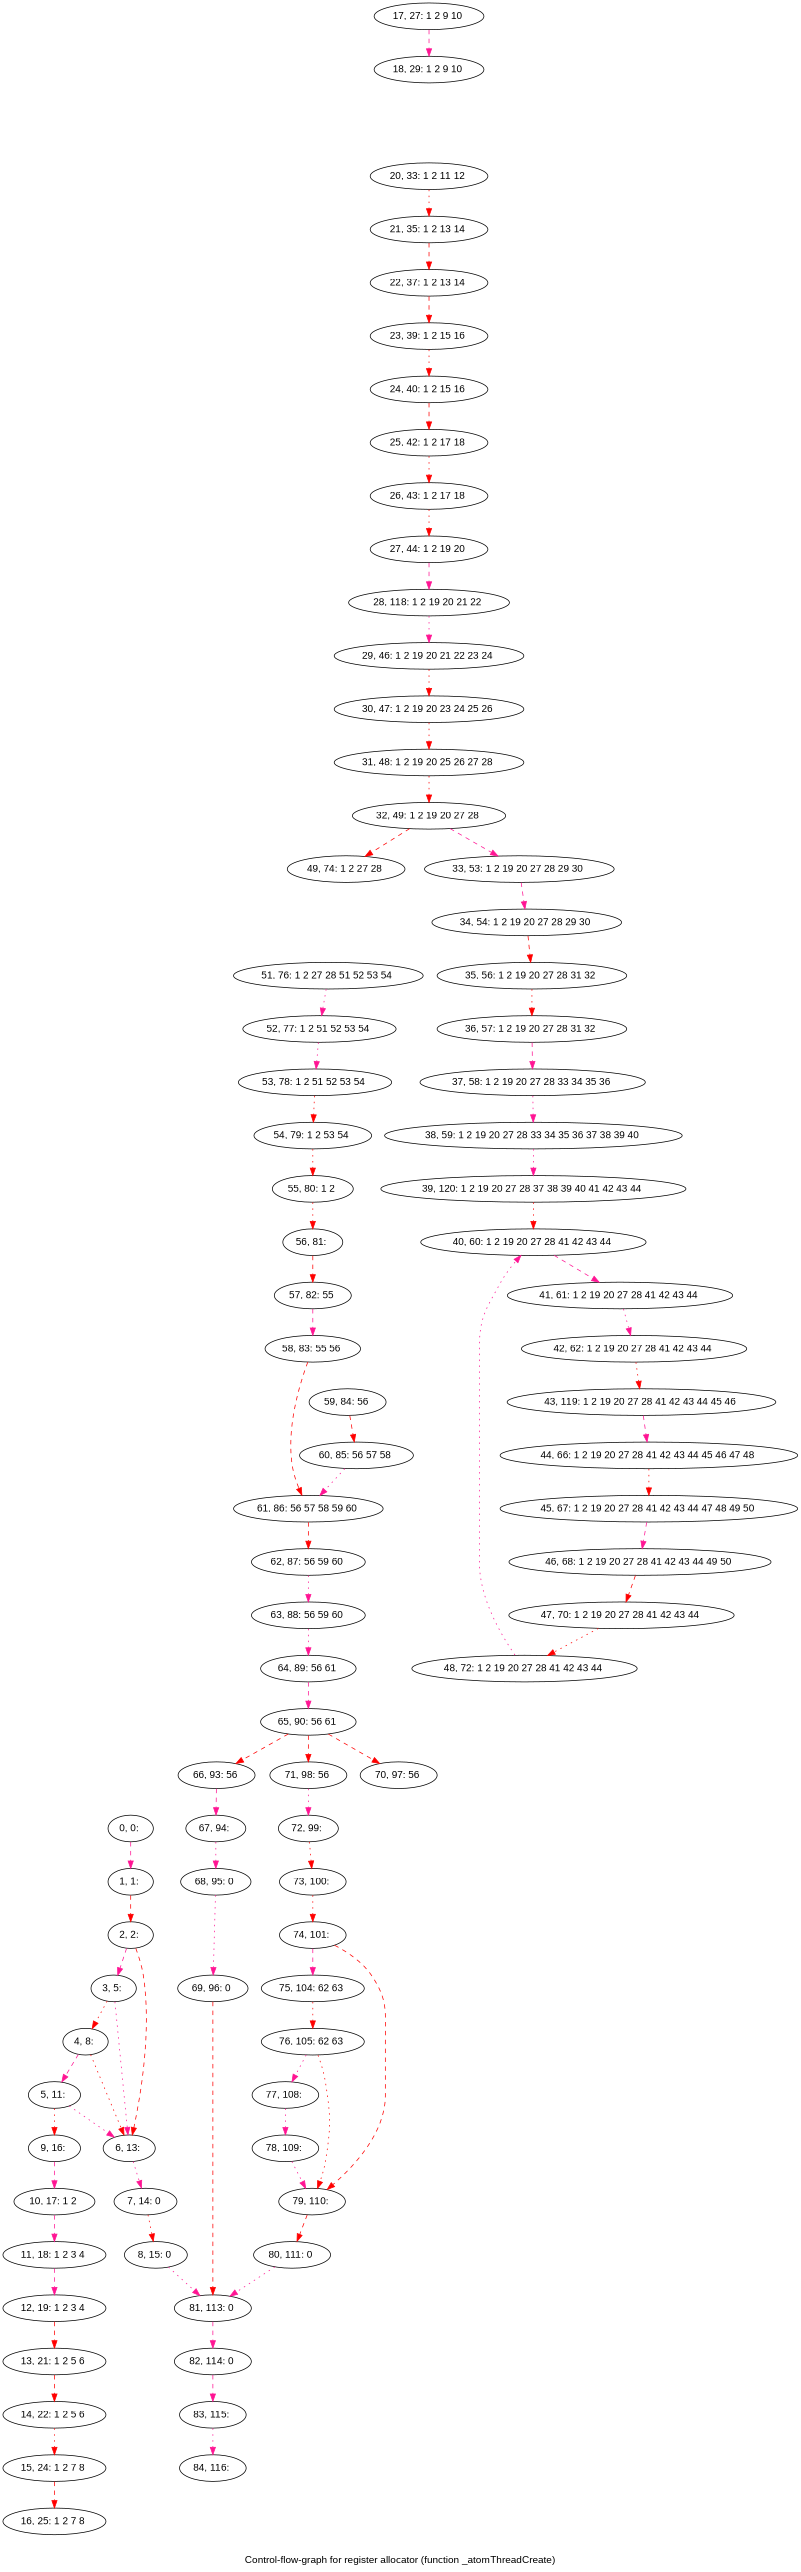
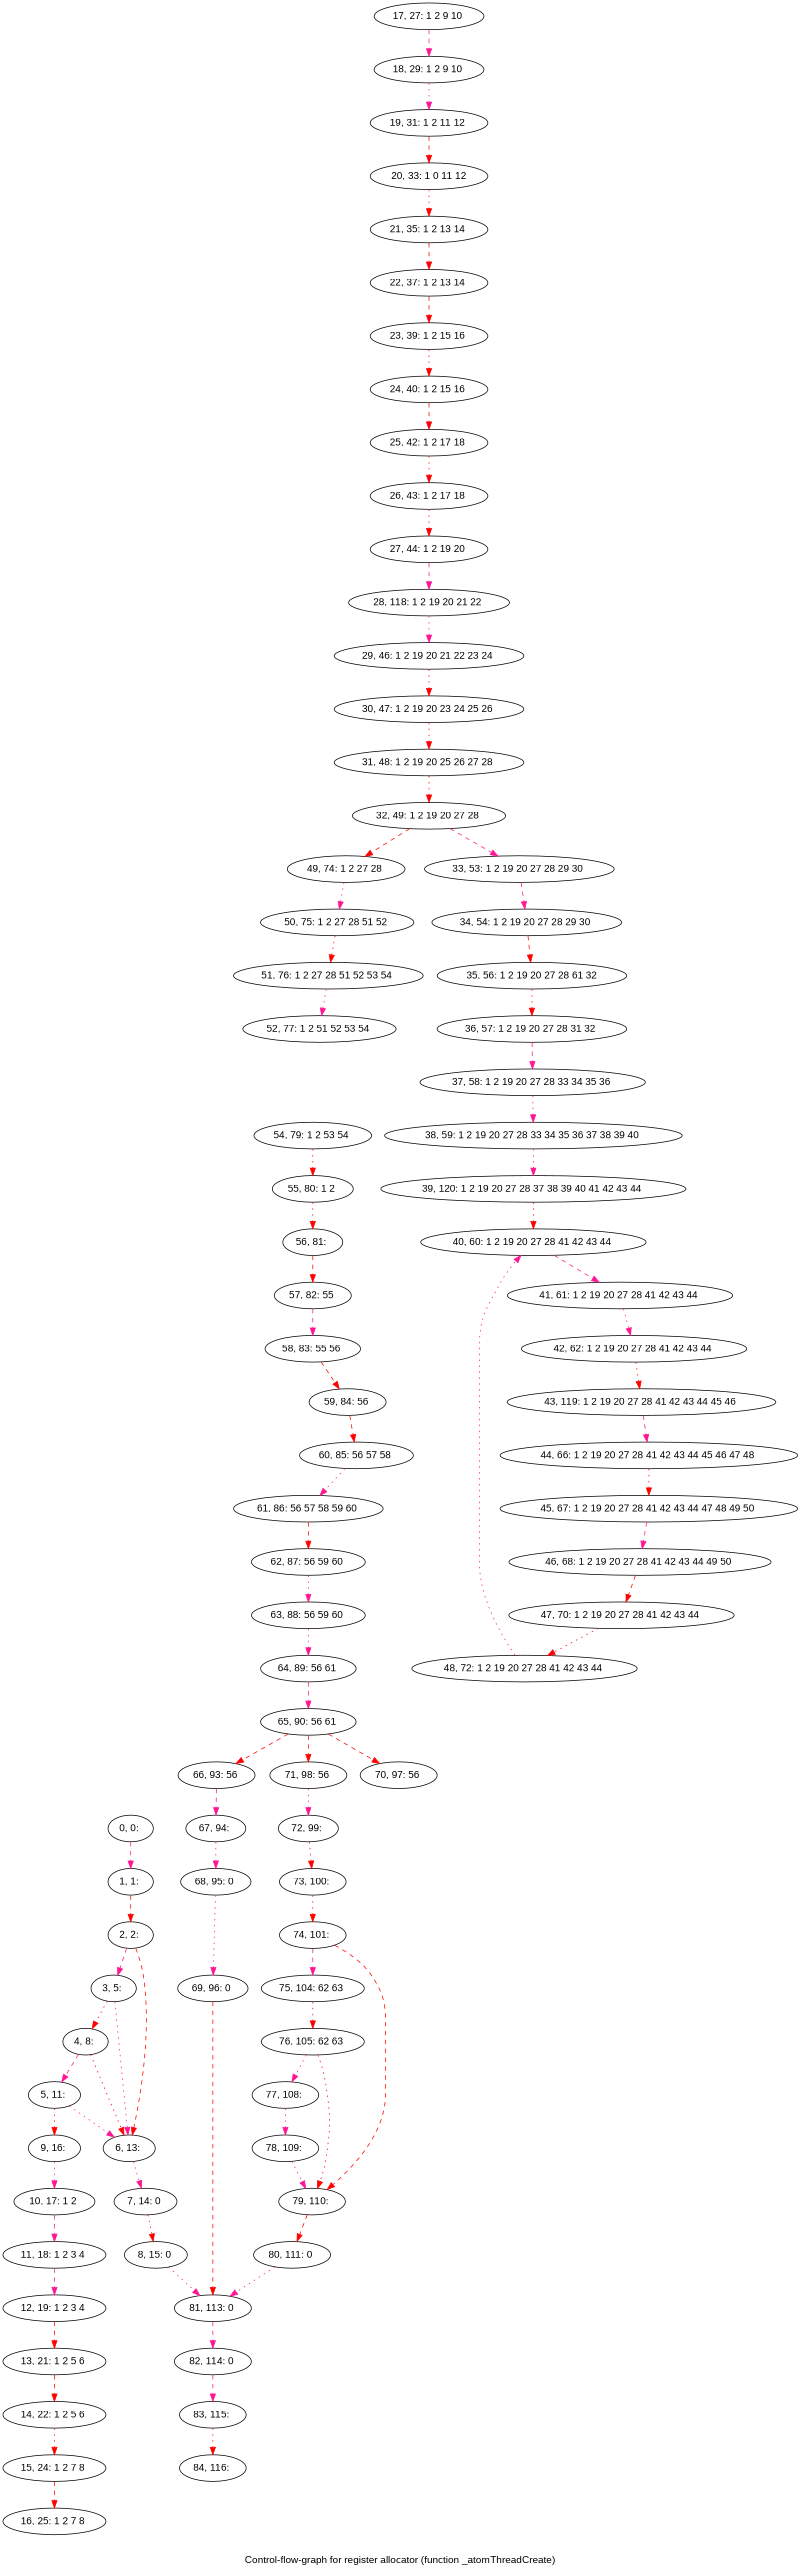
  digraph {
    fontname="Liberation Sans"
    label="Control-flow-graph for register allocator (function _atomThreadCreate)"
    node [fontname="Liberation Sans"]
    edge [color=red fontname="Liberation Sans" style=dotted]
    n1 [label="0, 0: "]
    n2 [label="1, 1: "]
    n3 [label="2, 2: "]
    n4 [label="3, 5: "]
    n5 [label="6, 13: "]
    n6 [label="4, 8: "]
    n7 [label="7, 14: 0 "]
    n8 [label="5, 11: "]
    n9 [label="9, 16: "]
    n10 [label="10, 17: 1 2 "]
    n11 [label="8, 15: 0 "]
    n12 [label="81, 113: 0 "]
    n13 [label="82, 114: 0 "]
    n14 [label="11, 18: 1 2 3 4 "]
    n15 [label="12, 19: 1 2 3 4 "]
    n16 [label="13, 21: 1 2 5 6 "]
    n17 [label="14, 22: 1 2 5 6 "]
    n18 [label="15, 24: 1 2 7 8 "]
    n19 [label="16, 25: 1 2 7 8 "]
    n20 [label="17, 27: 1 2 9 10 "]
    n21 [label="18, 29: 1 2 9 10 "]
-   n23 [label="20, 33: 1 2 11 12 "]
+   n22 [label="19, 31: 1 2 11 12 "]
+   n23 [label="20, 33: 1 0 11 12"]
    n24 [label="21, 35: 1 2 13 14 "]
    n25 [label="22, 37: 1 2 13 14 "]
    n26 [label="23, 39: 1 2 15 16 "]
    n27 [label="24, 40: 1 2 15 16 "]
    n28 [label="25, 42: 1 2 17 18 "]
    n29 [label="26, 43: 1 2 17 18 "]
    n30 [label="27, 44: 1 2 19 20 "]
    n31 [label="28, 118: 1 2 19 20 21 22 "]
    n32 [label="29, 46: 1 2 19 20 21 22 23 24 "]
    n33 [label="30, 47: 1 2 19 20 23 24 25 26 "]
    n34 [label="31, 48: 1 2 19 20 25 26 27 28 "]
    n35 [label="32, 49: 1 2 19 20 27 28 "]
    n36 [label="33, 53: 1 2 19 20 27 28 29 30 "]
    n37 [label="49, 74: 1 2 27 28 "]
    n38 [label="34, 54: 1 2 19 20 27 28 29 30 "]
-   n40 [label="35, 56: 1 2 19 20 27 28 31 32 "]
+   n39 [label="50, 75: 1 2 27 28 51 52 "]
+   n40 [label="35, 56: 1 2 19 20 27 28 61 32"]
    n41 [label="36, 57: 1 2 19 20 27 28 31 32 "]
    n42 [label="37, 58: 1 2 19 20 27 28 33 34 35 36 "]
    n43 [label="38, 59: 1 2 19 20 27 28 33 34 35 36 37 38 39 40 "]
    n44 [label="39, 120: 1 2 19 20 27 28 37 38 39 40 41 42 43 44 "]
    n45 [label="40, 60: 1 2 19 20 27 28 41 42 43 44 "]
    n46 [label="41, 61: 1 2 19 20 27 28 41 42 43 44 "]
    n47 [label="42, 62: 1 2 19 20 27 28 41 42 43 44 "]
    n48 [label="43, 119: 1 2 19 20 27 28 41 42 43 44 45 46 "]
    n49 [label="44, 66: 1 2 19 20 27 28 41 42 43 44 45 46 47 48 "]
    n50 [label="45, 67: 1 2 19 20 27 28 41 42 43 44 47 48 49 50 "]
    n51 [label="46, 68: 1 2 19 20 27 28 41 42 43 44 49 50 "]
    n52 [label="47, 70: 1 2 19 20 27 28 41 42 43 44 "]
    n53 [label="48, 72: 1 2 19 20 27 28 41 42 43 44 "]
    n54 [label="51, 76: 1 2 27 28 51 52 53 54 "]
    n55 [label="52, 77: 1 2 51 52 53 54 "]
-   n56 [label="53, 78: 1 2 51 52 53 54 "]
    n57 [label="54, 79: 1 2 53 54 "]
    n58 [label="55, 80: 1 2 "]
    n59 [label="56, 81: "]
    n60 [label="57, 82: 55 "]
    n61 [label="58, 83: 55 56 "]
    n62 [label="59, 84: 56 "]
    n63 [label="60, 85: 56 57 58 "]
    n64 [label="61, 86: 56 57 58 59 60 "]
    n65 [label="62, 87: 56 59 60 "]
    n66 [label="63, 88: 56 59 60 "]
    n67 [label="64, 89: 56 61 "]
    n68 [label="65, 90: 56 61 "]
    n69 [label="66, 93: 56 "]
    n70 [label="70, 97: 56 "]
    n71 [label="71, 98: 56 "]
    n72 [label="67, 94: "]
    n73 [label="68, 95: 0 "]
    n74 [label="69, 96: 0 "]
    n75 [label="72, 99: "]
    n76 [label="73, 100: "]
    n77 [label="74, 101: "]
    n78 [label="75, 104: 62 63 "]
    n79 [label="79, 110: "]
    n80 [label="76, 105: 62 63 "]
    n81 [label="80, 111: 0 "]
    n82 [label="77, 108: "]
    n83 [label="78, 109: "]
    n84 [label="83, 115: "]
    n85 [label="84, 116: "]
    n1 -> n2 [color=deeppink style=dashed]
    n2 -> n3 [style=dashed]
    n3 -> n4 [color=deeppink style=dashed]
    n3 -> n5 [style=dashed]
    n4 -> n5 [color=deeppink]
    n4 -> n6
    n5 -> n7 [color=deeppink]
    n6 -> n5
    n6 -> n8 [color=deeppink style=dashed]
    n7 -> n11
    n8 -> n5 [color=deeppink]
    n8 -> n9
-   n9 -> n10 [color=deeppink style=dashed]
+   n9 -> n10 [color=deeppink]
    n10 -> n14 [color=deeppink style=dashed]
    n11 -> n12 [color=deeppink]
    n12 -> n13 [color=deeppink style=dashed]
    n13 -> n84 [color=deeppink style=dashed]
    n14 -> n15 [color=deeppink style=dashed]
    n15 -> n16 [style=dashed]
    n16 -> n17 [style=dashed]
    n17 -> n18
    n18 -> n19 [style=dashed]
    n20 -> n21 [color=deeppink style=dashed]
+   n21 -> n22 [color=deeppink]
+   n22 -> n23 [style=dashed]
    n23 -> n24
    n24 -> n25 [style=dashed]
    n25 -> n26 [style=dashed]
    n26 -> n27
    n27 -> n28 [style=dashed]
    n28 -> n29
    n29 -> n30
    n30 -> n31 [color=deeppink style=dashed]
    n31 -> n32 [color=deeppink]
    n32 -> n33
    n33 -> n34
    n34 -> n35
    n35 -> n36 [color=deeppink style=dashed]
    n35 -> n37 [style=dashed]
    n36 -> n38 [color=deeppink style=dashed]
+   n37 -> n39 [color=deeppink]
    n38 -> n40 [style=dashed]
+   n39 -> n54
    n40 -> n41
    n41 -> n42 [color=deeppink style=dashed]
    n42 -> n43 [color=deeppink]
    n43 -> n44 [color=deeppink]
    n44 -> n45
    n45 -> n46 [color=deeppink style=dashed]
    n46 -> n47 [color=deeppink]
    n47 -> n48
    n48 -> n49 [color=deeppink style=dashed]
    n49 -> n50
    n50 -> n51 [color=deeppink style=dashed]
    n51 -> n52 [style=dashed]
    n52 -> n53
    n53 -> n45 [color=deeppink]
    n54 -> n55 [color=deeppink]
-   n55 -> n56 [color=deeppink]
-   n56 -> n57
    n57 -> n58
    n58 -> n59
    n59 -> n60 [style=dashed]
    n60 -> n61 [color=deeppink style=dashed]
-   n61 -> n64 [style=dashed]
+   n61 -> n62 [style=dashed]
    n62 -> n63 [style=dashed]
    n63 -> n64 [color=deeppink]
    n64 -> n65 [style=dashed]
    n65 -> n66 [color=deeppink]
    n66 -> n67 [color=deeppink]
    n67 -> n68 [color=deeppink style=dashed]
    n68 -> n69 [style=dashed]
    n68 -> n70 [style=dashed]
    n68 -> n71 [style=dashed]
    n69 -> n72 [color=deeppink style=dashed]
    n71 -> n75 [color=deeppink]
    n72 -> n73 [color=deeppink]
    n73 -> n74 [color=deeppink]
    n74 -> n12 [style=dashed]
    n75 -> n76
    n76 -> n77
    n77 -> n78 [color=deeppink style=dashed]
    n77 -> n79 [style=dashed]
    n78 -> n80
    n79 -> n81 [style=dashed]
    n80 -> n79
    n80 -> n82 [color=deeppink]
    n81 -> n12 [color=deeppink]
    n82 -> n83 [color=deeppink]
    n83 -> n79 [color=deeppink]
-   n84 -> n85 [color=deeppink]
+   n84 -> n85
  }
